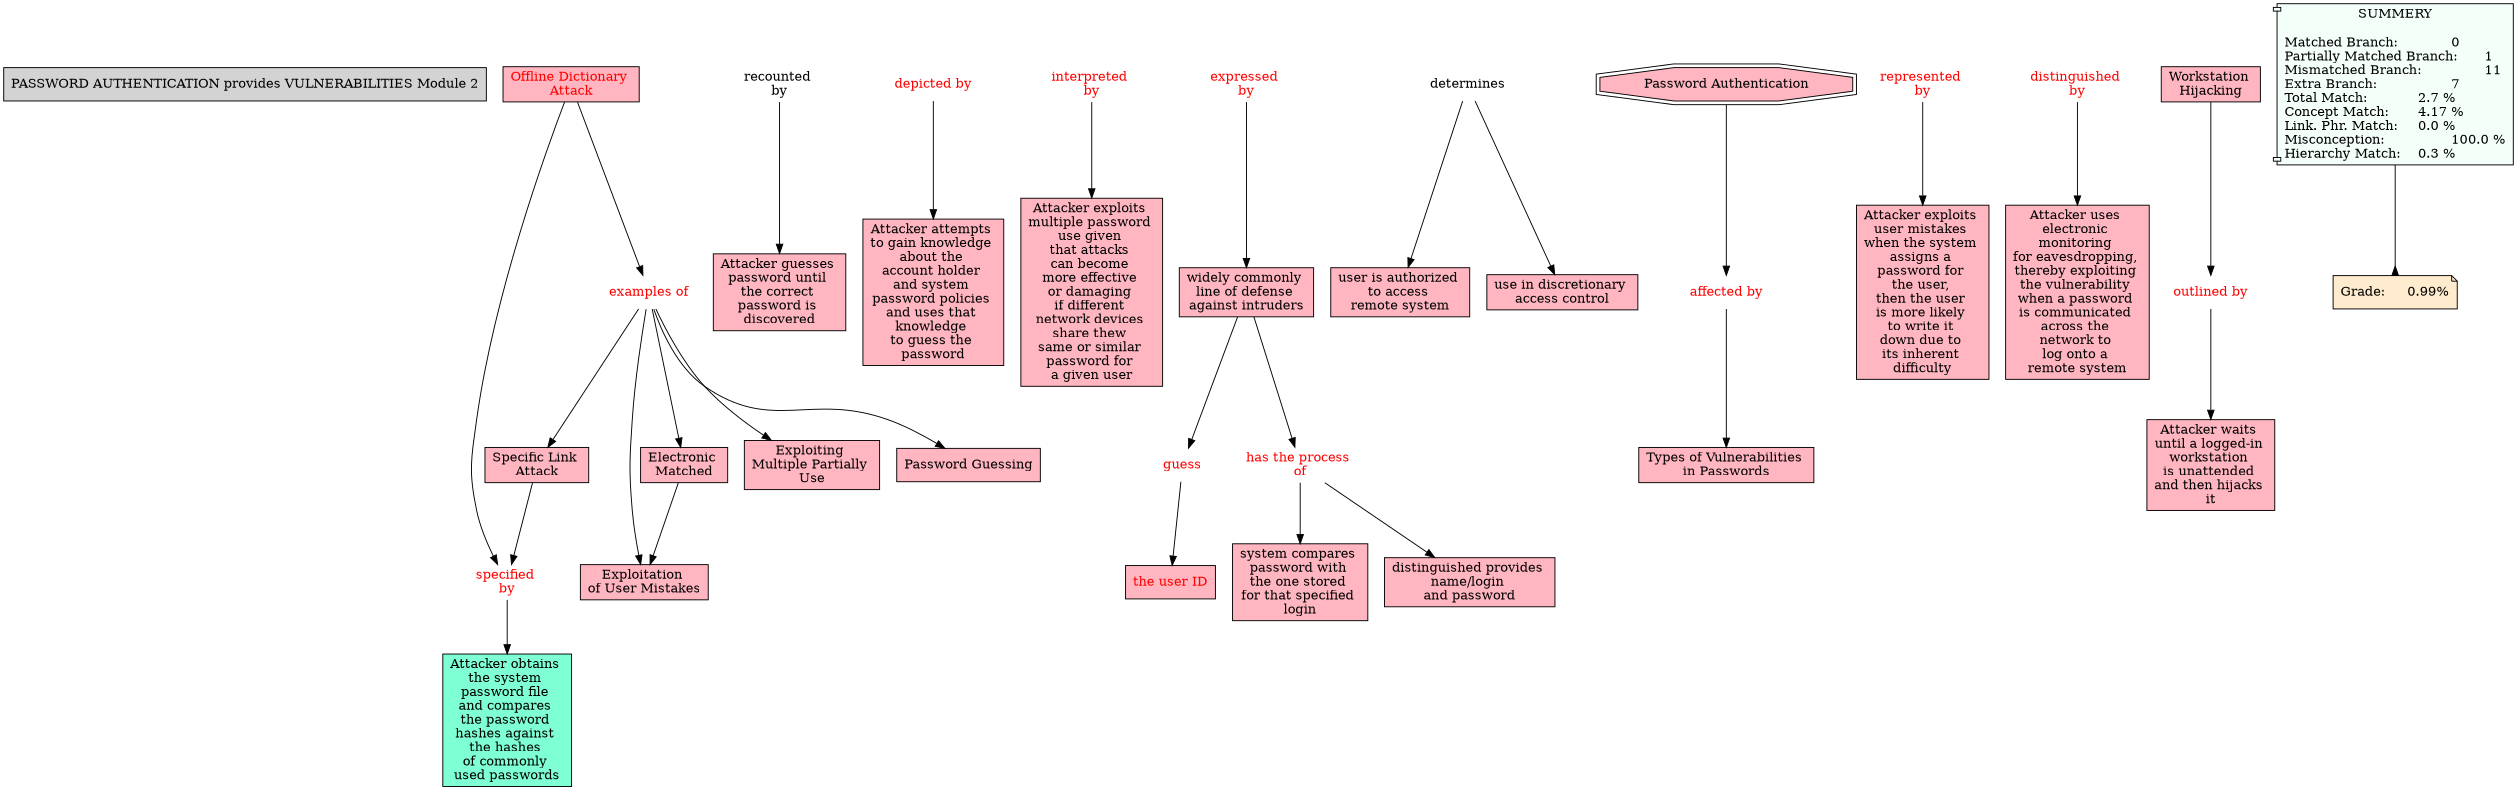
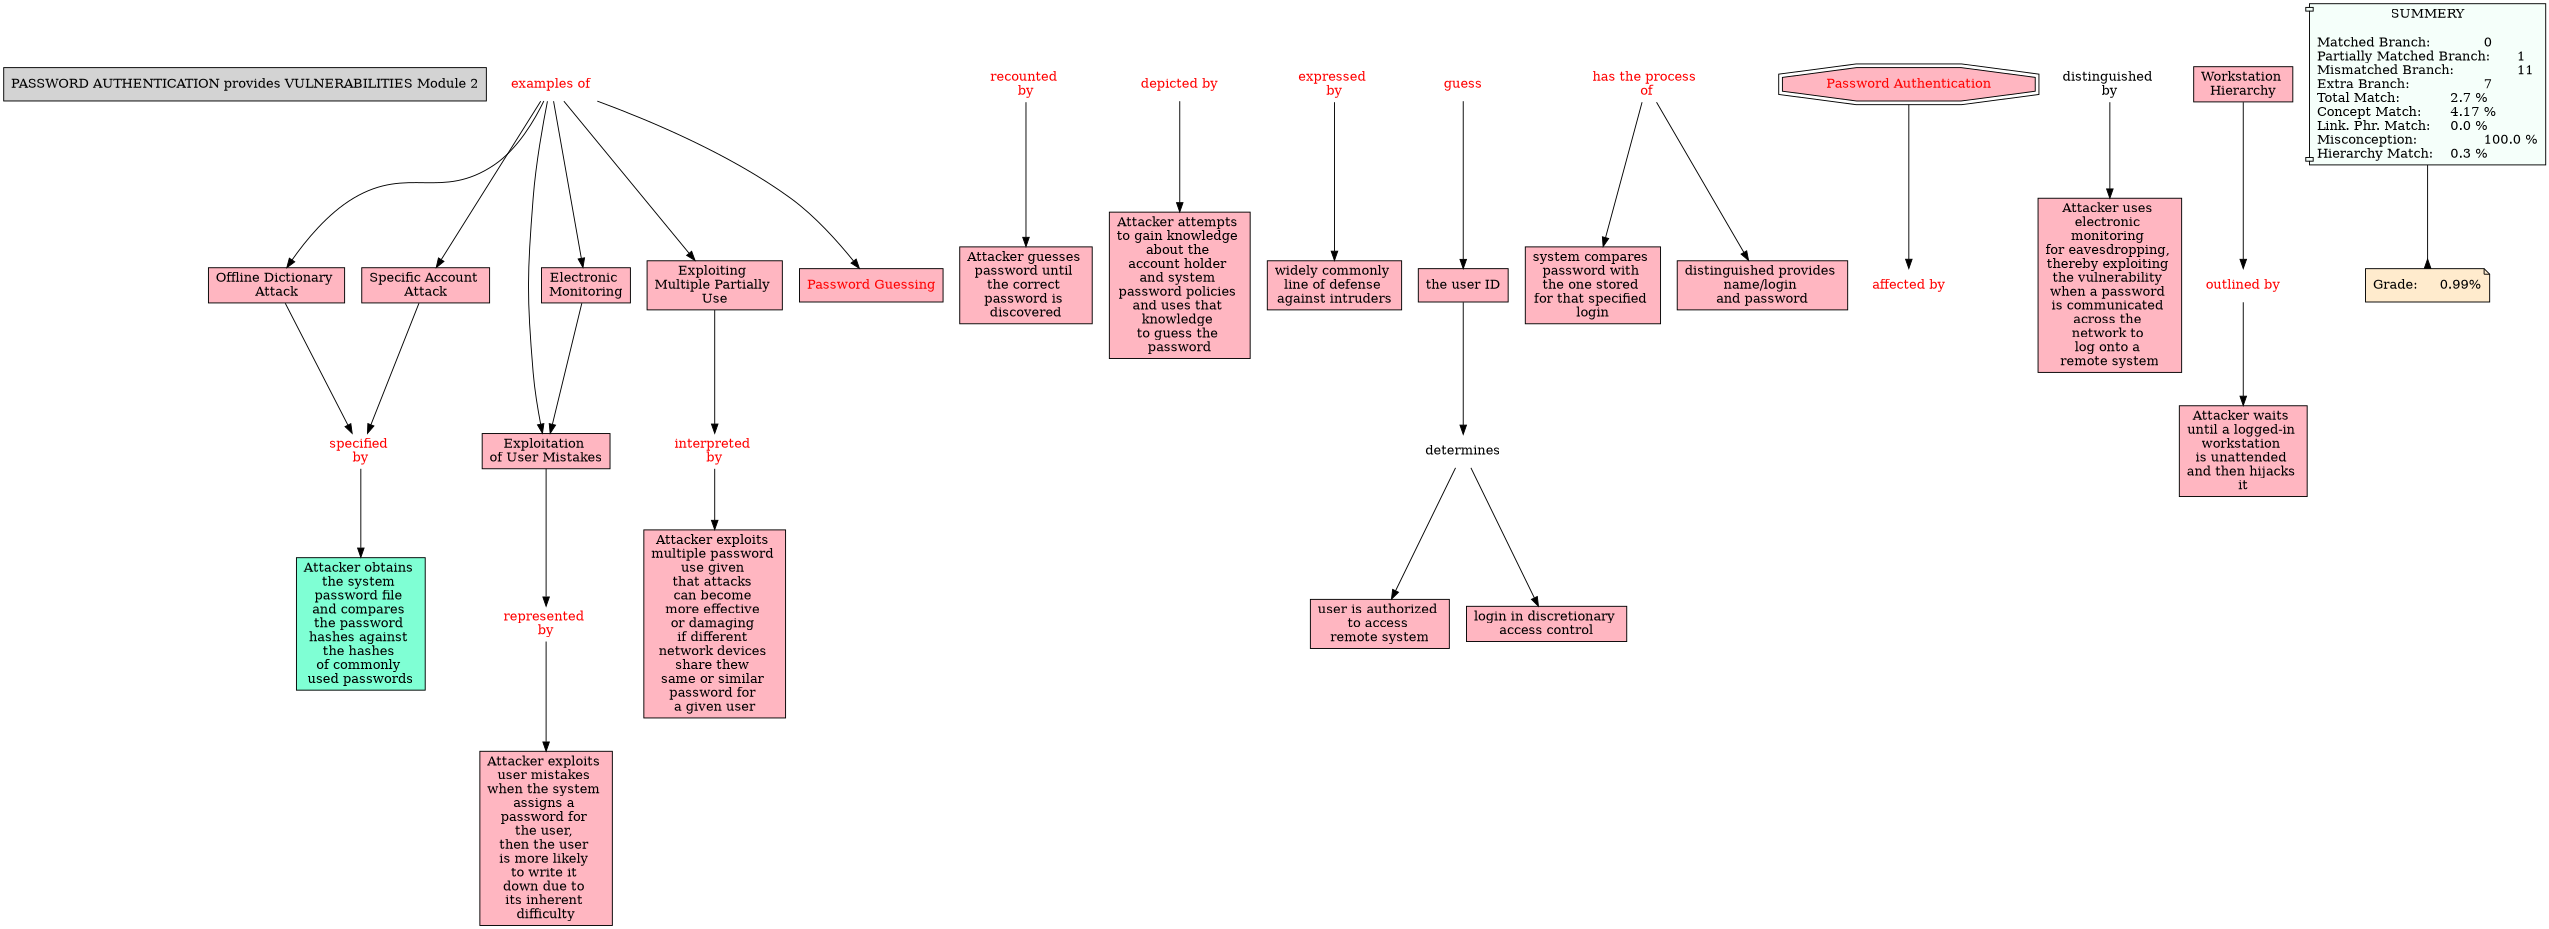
  digraph {
    node [Gsplines=true shape=rect style=filled fillcolor="#FFB6C1"]
    edge [constraint=true]
    n1 [label="PASSWORD AUTHENTICATION provides VULNERABILITIES Module 2" fillcolor=""]
-   n2 [label="Offline Dictionary \nAttack" fontcolor=red]
+   n2 [label="Offline Dictionary \nAttack"]
    n3 [fontcolor=red label="specified \nby" shape=none style="" fillcolor=""]
    n4 [fillcolor=aquamarine label="Attacker obtains \nthe system \npassword file \nand compares \nthe password \nhashes against \nthe hashes \nof commonly \nused passwords\n"]
-   n5 [label="Specific Link \nAttack"]
-   n6 [fontcolor=black label="recounted \nby" shape=none style="" fillcolor=""]
+   n5 [label="Specific Account \nAttack"]
+   n6 [fontcolor=red label="recounted \nby" shape=none style="" fillcolor=""]
    n7 [label="Attacker guesses \npassword until \nthe correct \npassword is \ndiscovered"]
    n8 [fontcolor=red label="depicted by\n" shape=none style="" fillcolor=""]
    n9 [label="Attacker attempts \nto gain knowledge \nabout the \naccount holder \nand system \npassword policies \nand uses that \nknowledge \nto guess the \npassword"]
    n10 [fontcolor=red label="interpreted \nby" shape=none style="" fillcolor=""]
    n11 [label="Attacker exploits \nmultiple password \nuse given \nthat attacks \ncan become \nmore effective \nor damaging \nif different \nnetwork devices \nshare thew \nsame or similar \npassword for \na given user\n"]
    n12 [label="widely commonly \nline of defense \nagainst intruders\n"]
    n13 [fontcolor=red label=guess shape=none style="" fillcolor=""]
    n14 [fontcolor=red label="has the process \nof" shape=none style="" fillcolor=""]
-   n15 [label="the user ID\n" fontcolor=red]
+   n15 [label="the user ID\n"]
    n16 [label="system compares \npassword with \nthe one stored \nfor that specified \nlogin"]
    n17 [label="distinguished provides \nname/login \nand password\n"]
    n18 [fontcolor=black label=determines shape=none style="" fillcolor=""]
-   n19 [label="Password Authentication\n" shape=doubleoctagon]
+   n19 [label="Password Authentication\n" shape=doubleoctagon fontcolor=red]
    n20 [fontcolor=red label="affected by\n" shape=none style="" fillcolor=""]
    n21 [fontcolor=red label="expressed \nby" shape=none style="" fillcolor=""]
-   n22 [label="Types of Vulnerabilities \nin Passwords\n"]
    n23 [label="Exploitation \nof User Mistakes\n"]
    n24 [fontcolor=red label="represented \nby" shape=none style="" fillcolor=""]
    n25 [label="Attacker exploits \nuser mistakes \nwhen the system \nassigns a \npassword for \nthe user, \nthen the user \nis more likely \nto write it \ndown due to \nits inherent \ndifficulty"]
-   n26 [fontcolor=red label="distinguished \nby" shape=none style="" fillcolor=""]
+   n26 [fontcolor=black label="distinguished \nby" shape=none style="" fillcolor=""]
    n27 [label="Attacker uses \nelectronic \nmonitoring \nfor eavesdropping, \nthereby exploiting \nthe vulnerability \nwhen a password \nis communicated \nacross the \nnetwork to \nlog onto a \nremote system\n"]
-   n28 [label="Electronic \nMatched"]
+   n28 [label="Electronic \nMonitoring"]
    n29 [label="Exploiting \nMultiple Partially \nUse"]
-   n30 [label="Workstation \nHijacking"]
+   n30 [label="Workstation \nHierarchy"]
    n31 [fontcolor=red label="outlined by\n" shape=none style="" fillcolor=""]
    n32 [label="Attacker waits \nuntil a logged-in \nworkstation \nis unattended \nand then hijacks \nit"]
    n33 [fontcolor=red label="examples of\n" shape=none style="" fillcolor=""]
-   n34 [label="Password Guessing\n"]
+   n34 [label="Password Guessing\n" fontcolor=red]
    n35 [label="user is authorized \nto access \nremote system\n"]
-   n36 [label="use in discretionary \naccess control\n"]
+   n36 [label="login in discretionary \naccess control\n"]
    n37 [fillcolor="#F5FFFA" label="SUMMERY\n\nMatched Branch:		0\lPartially Matched Branch:	1\lMismatched Branch:		11\lExtra Branch:			7\lTotal Match:		2.7 %\lConcept Match:	4.17 %\lLink. Phr. Match:	0.0 %\lMisconception:		100.0 %\lHierarchy Match:	0.3 %\l" shape=component]
    n38 [fillcolor="#FFEBCD" label="Grade:	0.99%" shape=note]
    n2 -> n3
    n3 -> n4
    n5 -> n3
    n6 -> n7
    n8 -> n9
    n10 -> n11
-   n12 -> n13
-   n12 -> n14
    n13 -> n15
    n14 -> n16
    n14 -> n17
+   n15 -> n18
    n18 -> n35
    n18 -> n36
    n19 -> n20
-   n20 -> n22
    n21 -> n12
+   n23 -> n24
    n24 -> n25
    n26 -> n27
    n28 -> n23
+   n29 -> n10
    n30 -> n31
    n31 -> n32
-   n2 -> n33
+   n33 -> n2
    n33 -> n5
    n33 -> n23
    n33 -> n28
    n33 -> n29
    n33 -> n34
    n37 -> n38 [arrowhead=inv color=black]
  }
